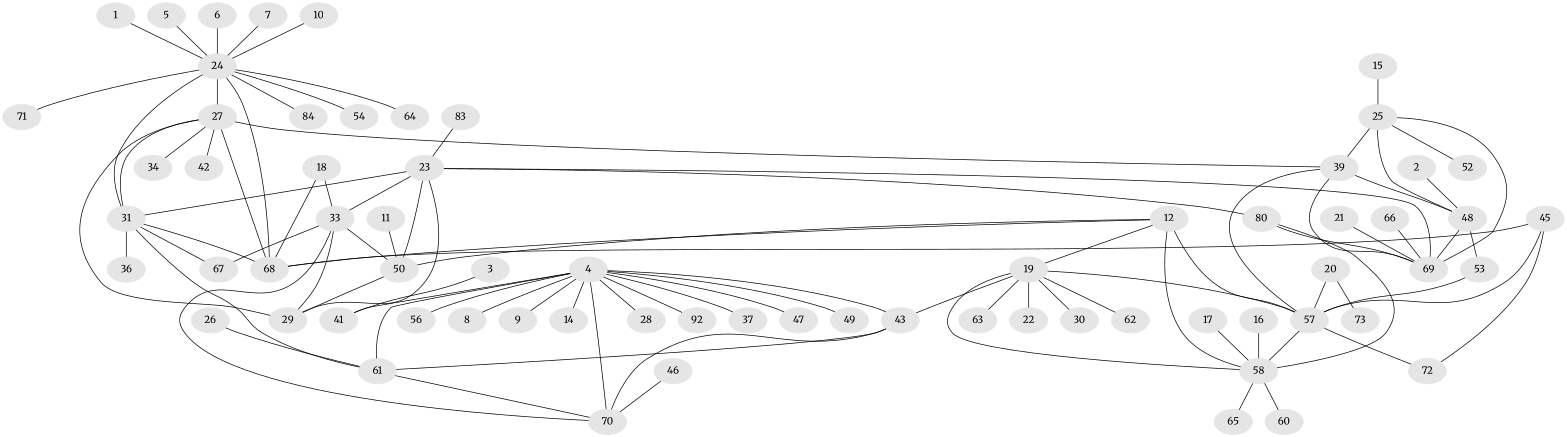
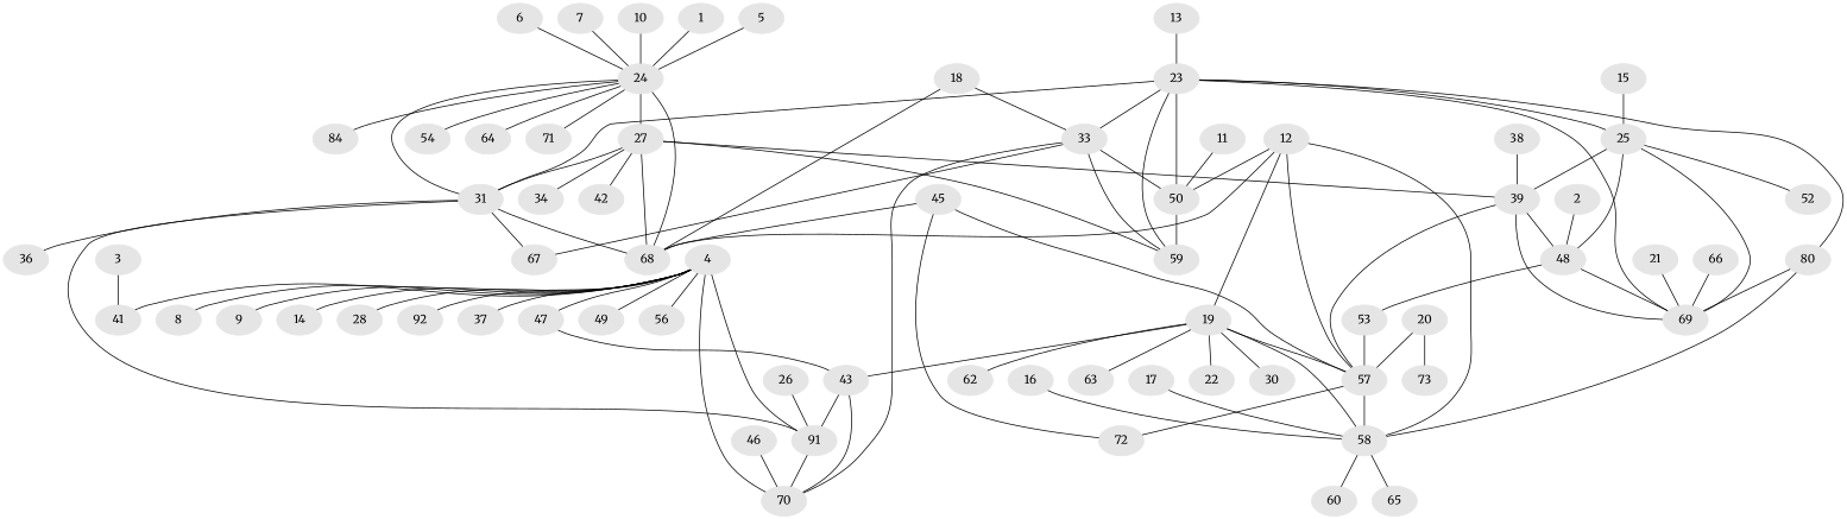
  graph {
    fontname=Merriweather
    node [color=gray90 fontname=Merriweather style=filled]
    edge [fontname=Merriweather weight=1.0]
    1
    24
    68
    31
    27
    n6 [label=84]
    54
    64
    71
    2
    48
    69
    53
    3
    41
    4
    8
    9
    14
    28
    n21 [label=92]
    37
    43
    47
    49
    56
-   61
+   61 [label=91]
    70
    5
    6
    7
    10
    11
    50
-   59 [label=29]
+   59
    12
    19
    57
    58
    22
    30
    62
    63
    72
    60
    65
-   13 [label=83]
+   13
    23
    25
    33
    n51 [label=80]
    15
    39
    52
    16
    17
    18
    67
    20
    73
    21
    36
    34
    42
    26
+   38
    45
    46
    66
    1 -- 24
    24 -- 68 [weight=2.0]
    24 -- 31 [weight=2.0]
    24 -- 27 [weight=6.0]
    24 -- n6
    24 -- 54
    24 -- 64
    24 -- 71
    31 -- 68
    31 -- 61
    31 -- 67
    31 -- 36
    27 -- 68 [weight=3.0]
    27 -- 31 [weight=3.0]
    27 -- 59
    27 -- 39
    27 -- 34
    27 -- 42
    2 -- 48
    48 -- 69
    48 -- 53
    53 -- 57
    3 -- 41
    4 -- 41
    4 -- 8
    4 -- 9
    4 -- 14
    4 -- 28
    4 -- n21
    4 -- 37
-   4 -- 43 [weight=3.0]
+   47 -- 43 [weight=3.0]
    4 -- 47
    4 -- 49
    4 -- 56
    4 -- 61 [weight=6.0]
    4 -- 70 [weight=3.0]
    43 -- 61 [weight=2.0]
    43 -- 70
    61 -- 70 [weight=2.0]
    5 -- 24
    6 -- 24
    7 -- 24
    10 -- 24
    11 -- 50
    50 -- 59 [weight=3.0]
    12 -- 68
    12 -- 50
    12 -- 19
    12 -- 57 [weight=2.0]
    12 -- 58 [weight=3.0]
    19 -- 43
    19 -- 57 [weight=2.0]
    19 -- 58 [weight=3.0]
    19 -- 22
    19 -- 30
    19 -- 62
    19 -- 63
    57 -- 58 [weight=6.0]
    57 -- 72
    58 -- 60
    58 -- 65
    13 -- 23
    23 -- 31
    23 -- 69
    23 -- 50 [weight=6.0]
    23 -- 59 [weight=2.0]
+   23 -- 25
    23 -- 33 [weight=2.0]
    23 -- n51
    25 -- 48 [weight=3.0]
    25 -- 69 [weight=3.0]
    25 -- 39 [weight=6.0]
    25 -- 52
    33 -- 70
    33 -- 50 [weight=3.0]
    33 -- 59
    33 -- 67
    n51 -- 69
    n51 -- 58
    15 -- 25
    39 -- 48 [weight=2.0]
    39 -- 69 [weight=2.0]
    39 -- 57
    16 -- 58
    17 -- 58
    18 -- 68
    18 -- 33
    20 -- 57
    20 -- 73
    21 -- 69
    26 -- 61
+   38 -- 39
    45 -- 68
    45 -- 57
    45 -- 72
    46 -- 70
    66 -- 69
  }
